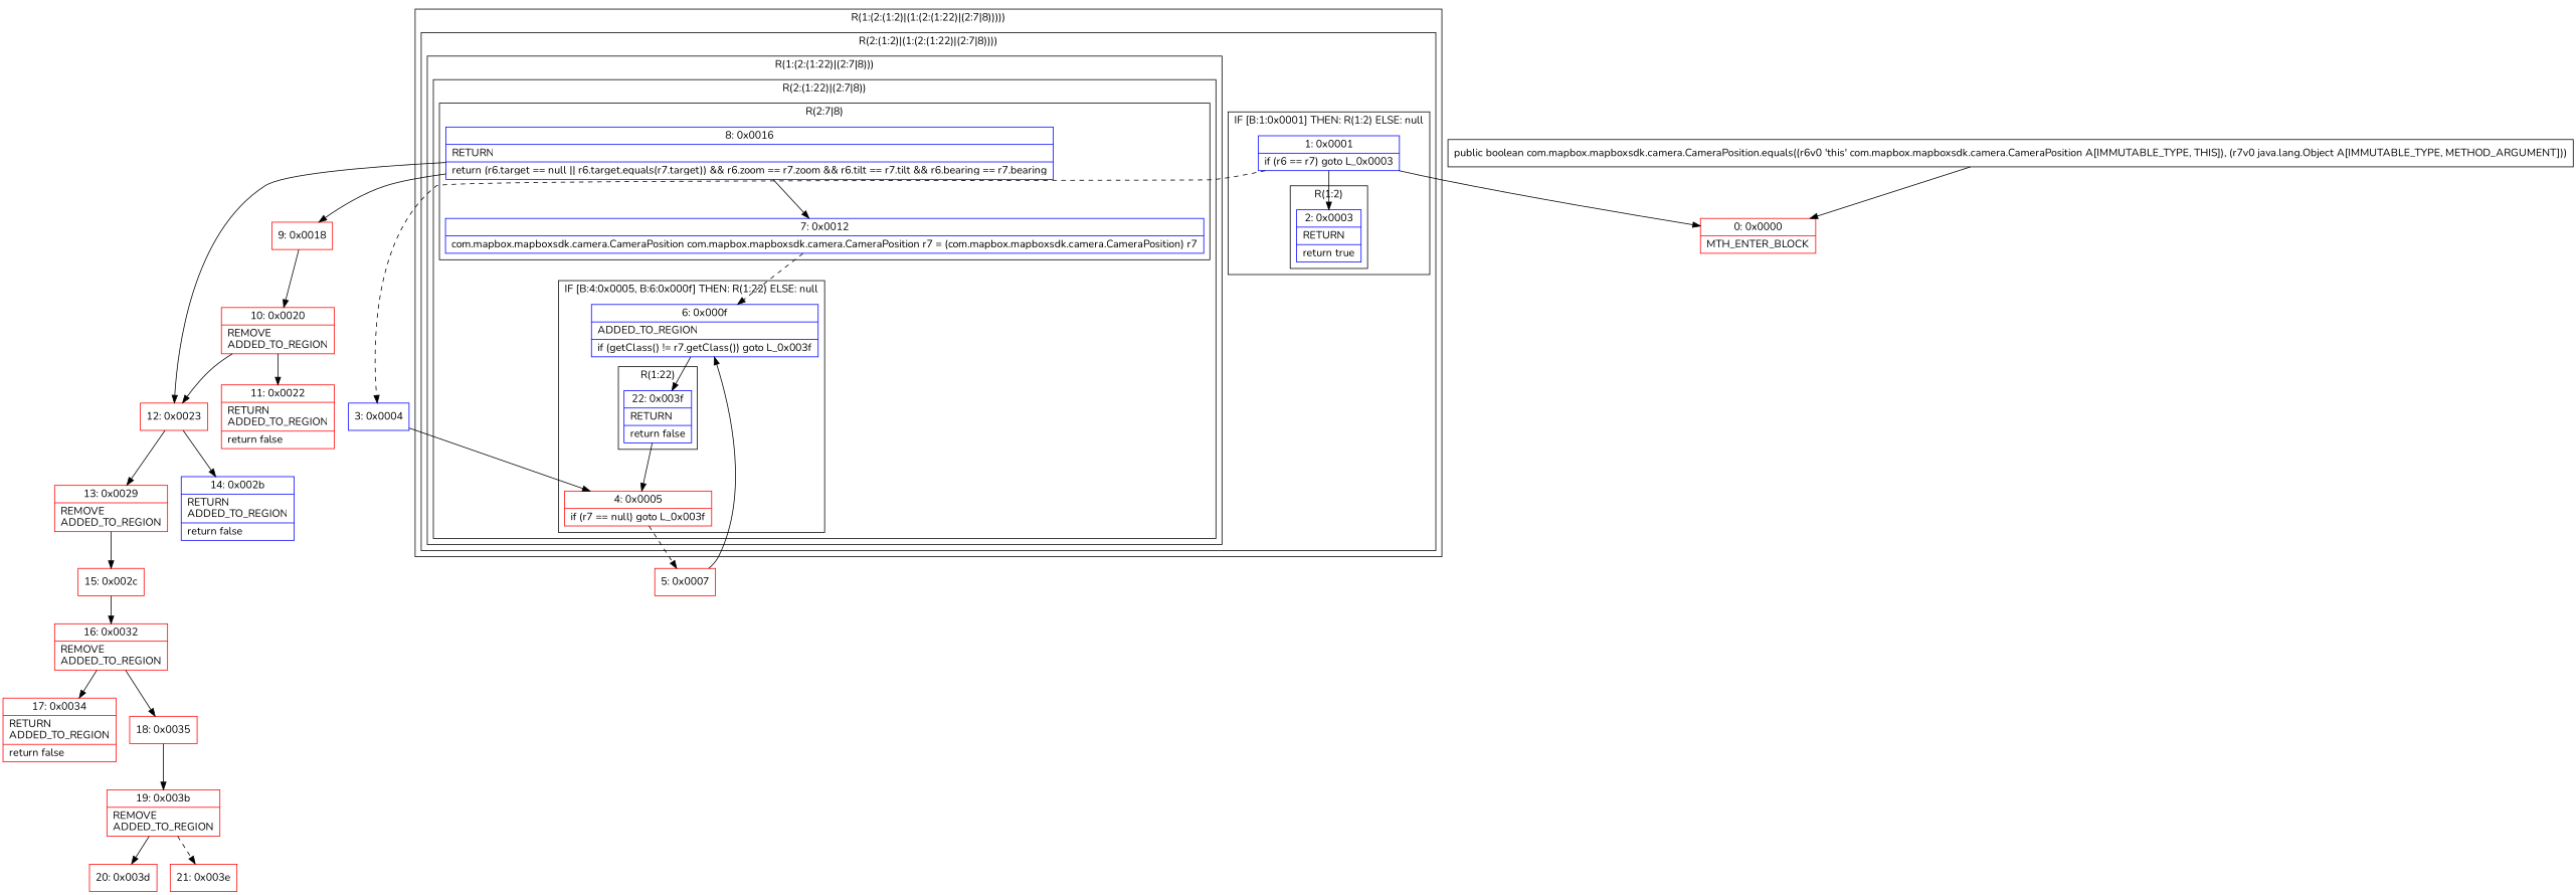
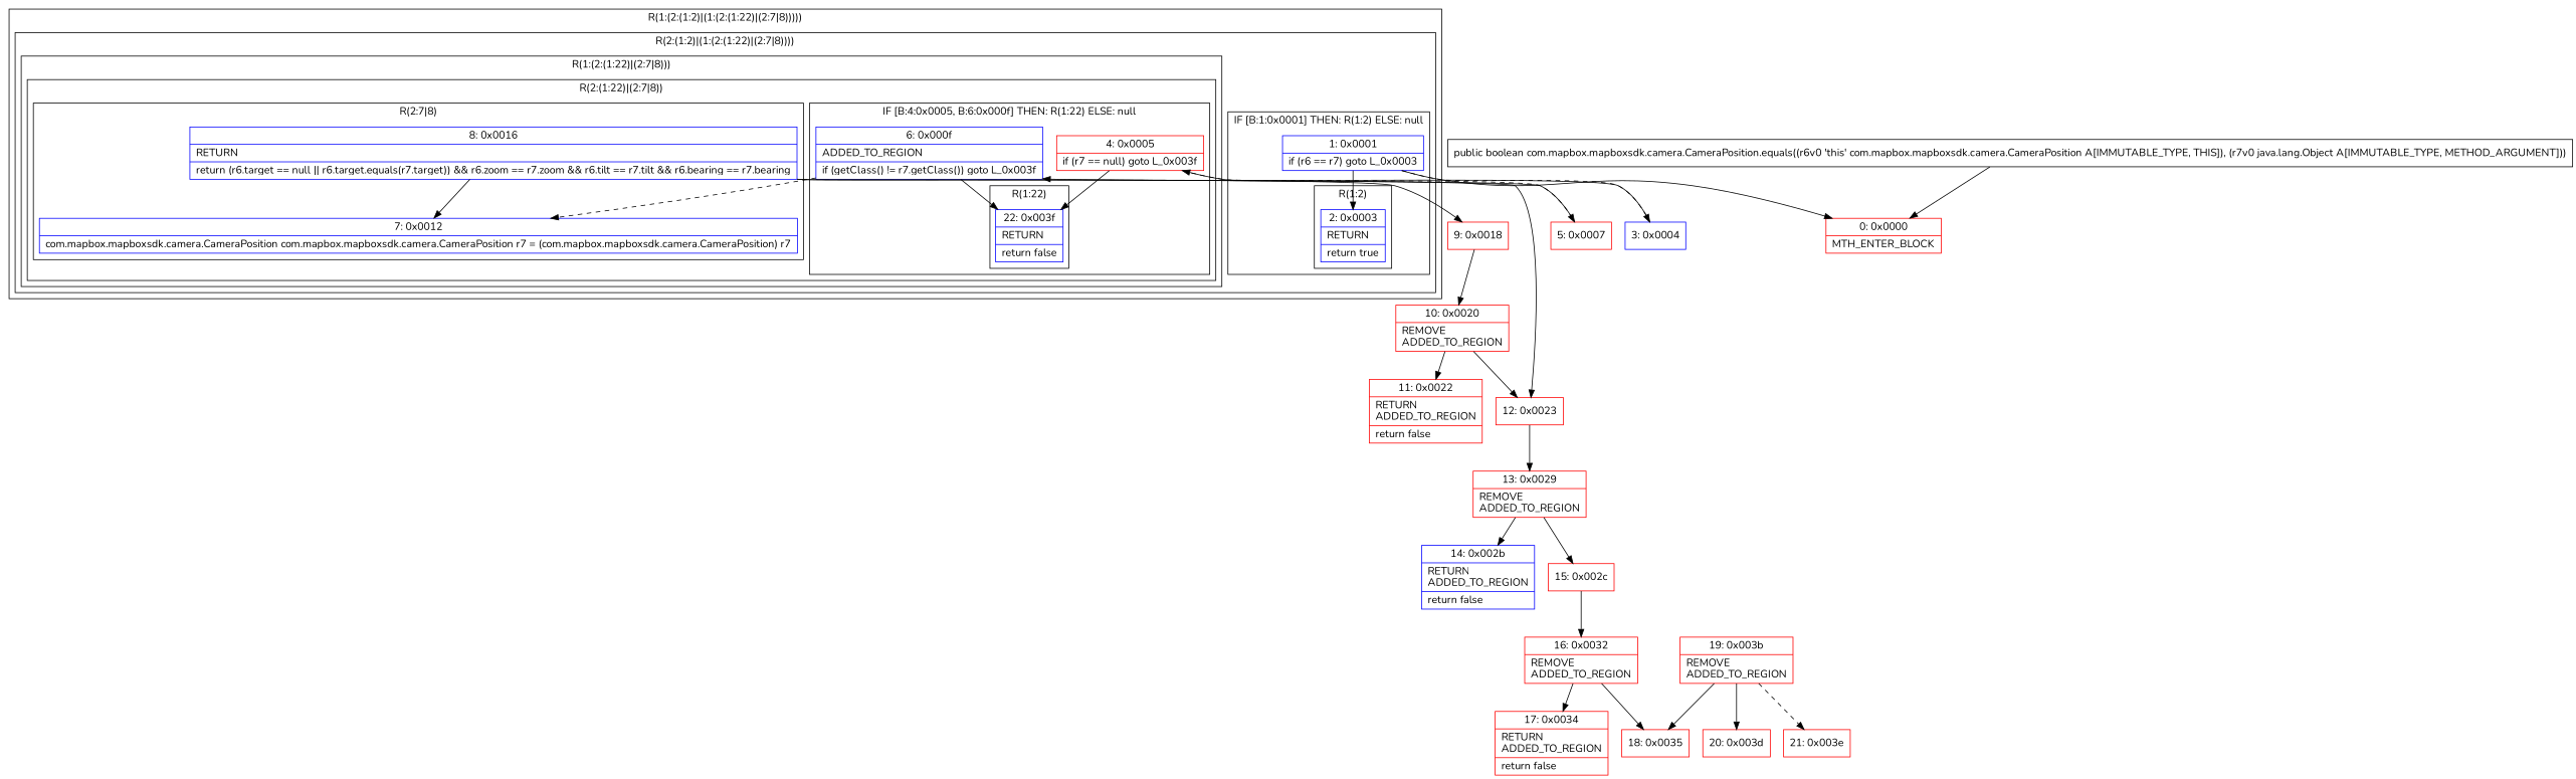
  digraph {
    fontname=Nunito
    node [color=red fontname=Nunito shape=record]
    edge [fontname=Nunito]
    n1 [color=blue label="{2\:\ 0x0003|RETURN\l|return true\l}"]
    n2 [color=blue label="{1\:\ 0x0001|if (r6 == r7) goto L_0x0003\l}"]
    n3 [color=blue label="{22\:\ 0x003f|RETURN\l|return false\l}"]
    n4 [label="{4\:\ 0x0005|if (r7 == null) goto L_0x003f\l}"]
    n5 [color=blue label="{6\:\ 0x000f|ADDED_TO_REGION\l|if (getClass() != r7.getClass()) goto L_0x003f\l}"]
    n6 [color=blue label="{7\:\ 0x0012|com.mapbox.mapboxsdk.camera.CameraPosition com.mapbox.mapboxsdk.camera.CameraPosition r7 = (com.mapbox.mapboxsdk.camera.CameraPosition) r7\l}"]
    n7 [color=blue label="{8\:\ 0x0016|RETURN\l|return (r6.target == null \|\| r6.target.equals(r7.target)) && r6.zoom == r7.zoom && r6.tilt == r7.tilt && r6.bearing == r7.bearing\l}"]
    n8 [color=blue label="{3\:\ 0x0004}"]
    n9 [label="{0\:\ 0x0000|MTH_ENTER_BLOCK\l}"]
    n10 [label="{5\:\ 0x0007}"]
    n11 [label="{9\:\ 0x0018}"]
    n12 [label="{12\:\ 0x0023}"]
    n13 [label="{10\:\ 0x0020|REMOVE\lADDED_TO_REGION\l}"]
    n14 [label="{13\:\ 0x0029|REMOVE\lADDED_TO_REGION\l}"]
    n15 [label="{11\:\ 0x0022|RETURN\lADDED_TO_REGION\l|return false\l}"]
    n16 [color=blue label="{14\:\ 0x002b|RETURN\lADDED_TO_REGION\l|return false\l}"]
    n17 [label="{15\:\ 0x002c}"]
    n18 [label="{16\:\ 0x0032|REMOVE\lADDED_TO_REGION\l}"]
    n19 [label="{17\:\ 0x0034|RETURN\lADDED_TO_REGION\l|return false\l}"]
    n20 [label="{18\:\ 0x0035}"]
    n21 [label="{19\:\ 0x003b|REMOVE\lADDED_TO_REGION\l}"]
    n22 [label="{20\:\ 0x003d}"]
    n23 [label="{21\:\ 0x003e}"]
    n24 [label="{public boolean com.mapbox.mapboxsdk.camera.CameraPosition.equals((r6v0 'this' com.mapbox.mapboxsdk.camera.CameraPosition A[IMMUTABLE_TYPE, THIS]), (r7v0 java.lang.Object A[IMMUTABLE_TYPE, METHOD_ARGUMENT])) }" color=""]
    subgraph cluster_1 {
      label="R(1:(2:(1:2)|(1:(2:(1:22)|(2:7|8)))))"
      subgraph cluster_2 {
        label="R(2:(1:2)|(1:(2:(1:22)|(2:7|8))))"
        subgraph cluster_3 {
          label="IF [B:1:0x0001] THEN: R(1:2) ELSE: null"
          n2
          subgraph cluster_4 {
            label="R(1:2)"
            n1
          }
        }
        subgraph cluster_5 {
          label="R(1:(2:(1:22)|(2:7|8)))"
          subgraph cluster_6 {
            label="R(2:(1:22)|(2:7|8))"
            subgraph cluster_7 {
              label="IF [B:4:0x0005, B:6:0x000f] THEN: R(1:22) ELSE: null"
              n4
              n5
              subgraph cluster_8 {
                label="R(1:22)"
                n3
              }
            }
            subgraph cluster_9 {
              label="R(2:7|8)"
              n6
              n7
            }
          }
        }
      }
    }
    n2 -> n1
    n2 -> n8 [style=dashed]
    n2 -> n9
-   n3 -> n4
+   n4 -> n3
    n4 -> n10 [style=dashed]
    n5 -> n3
-   n6 -> n5 [style=dashed]
+   n5 -> n6 [style=dashed]
    n7 -> n6
    n7 -> n11
    n7 -> n12
    n8 -> n4
    n10 -> n5
    n11 -> n13
    n12 -> n14
    n13 -> n12
    n13 -> n15
-   n12 -> n16
+   n14 -> n16
    n14 -> n17
    n17 -> n18
    n18 -> n19
    n18 -> n20
-   n20 -> n21
+   n21 -> n20
    n21 -> n22
    n21 -> n23 [style=dashed]
    n24 -> n9
  }
